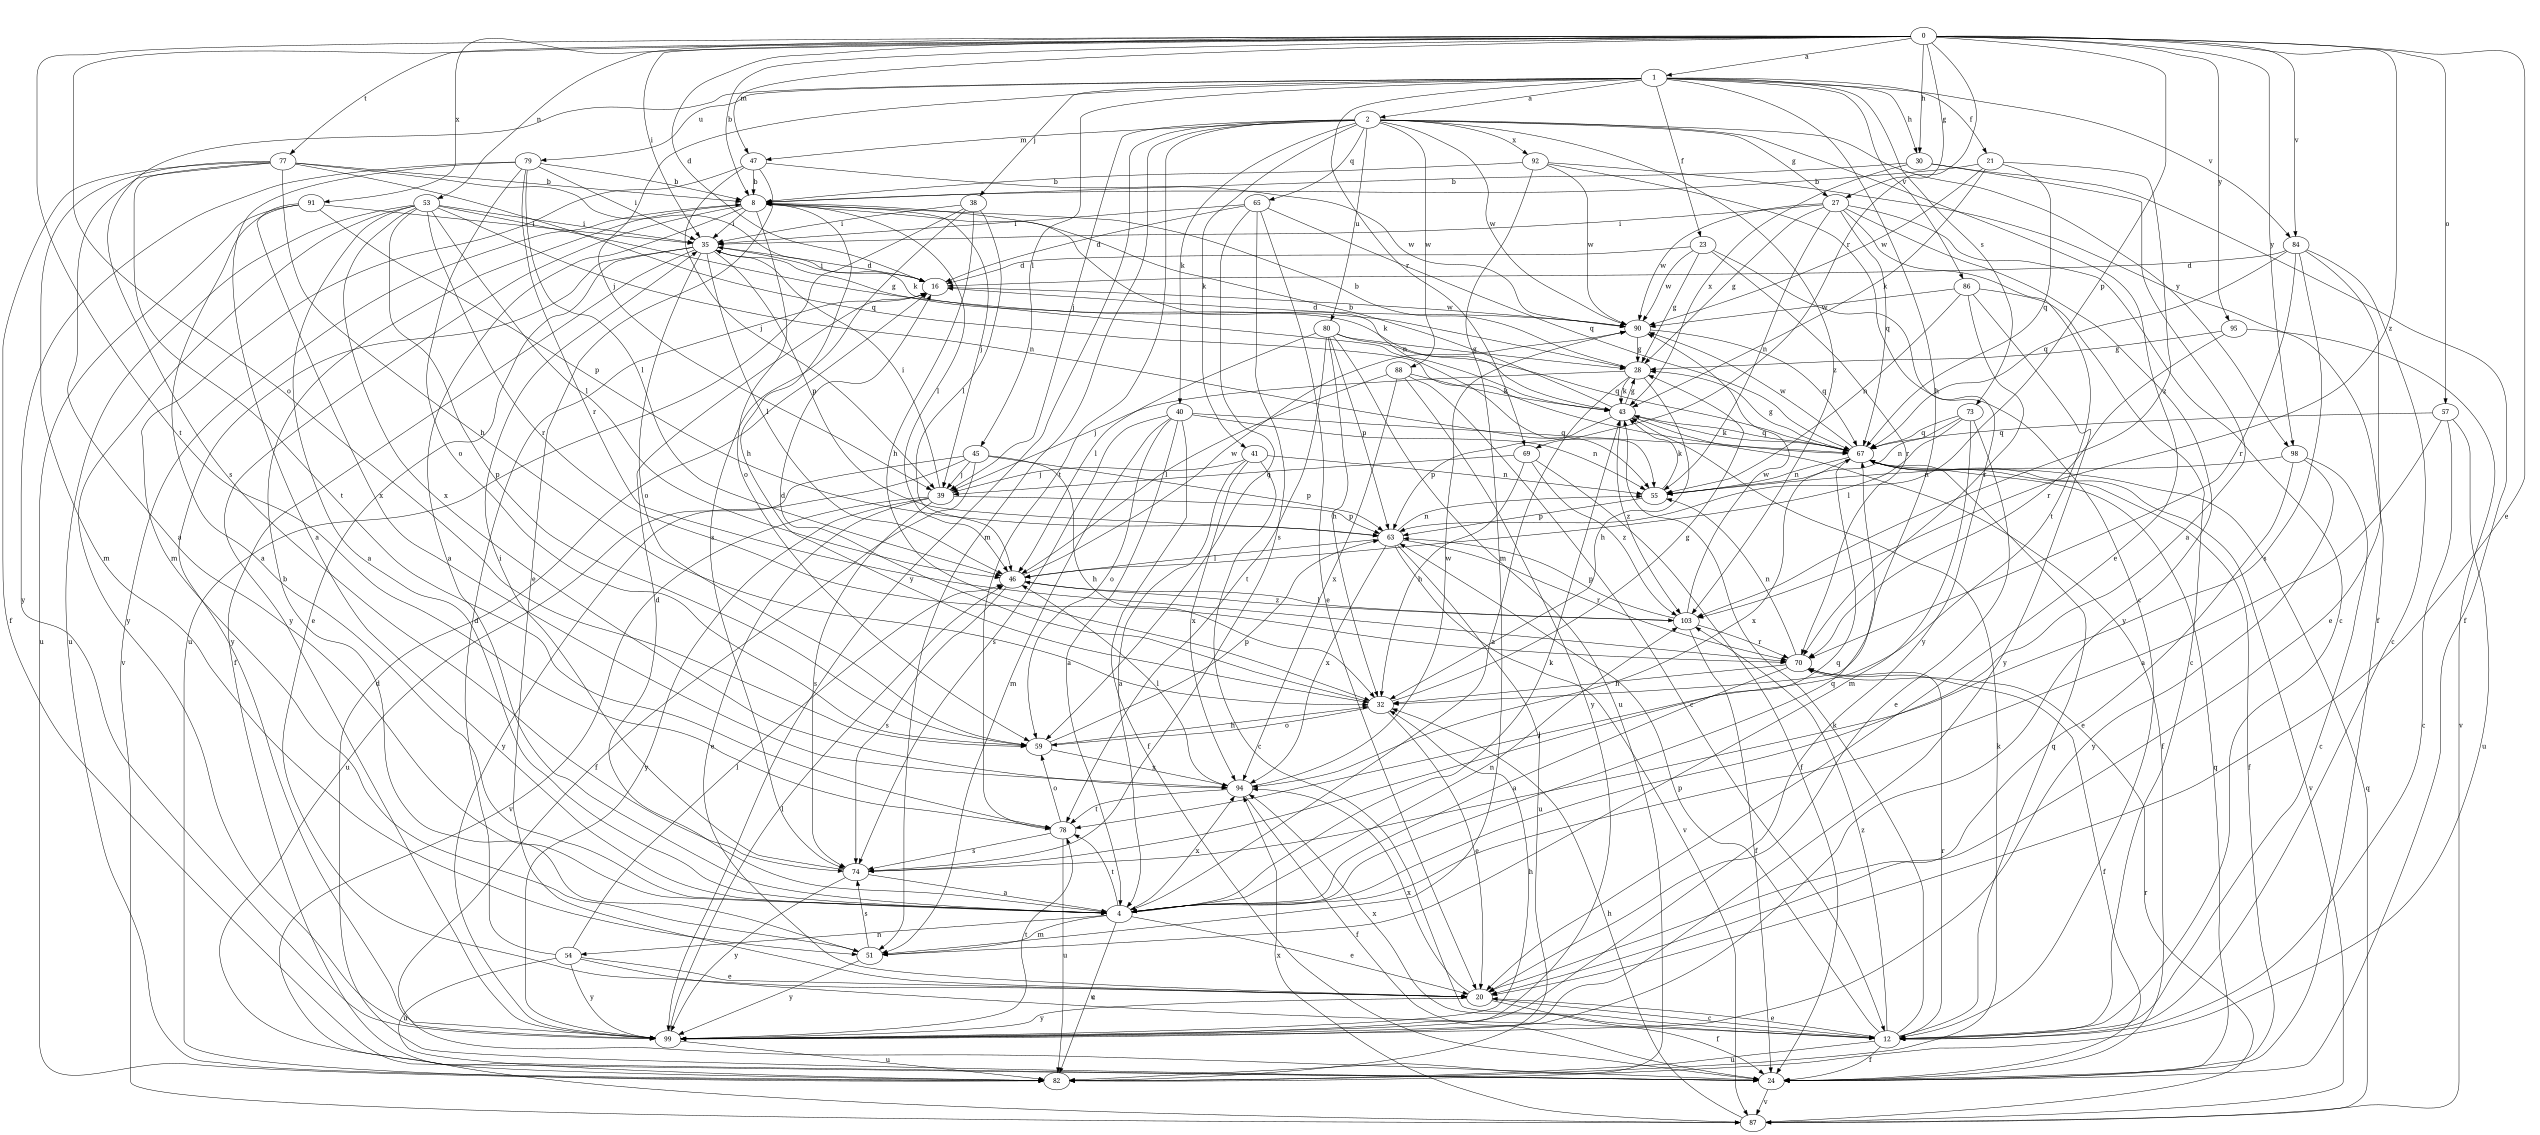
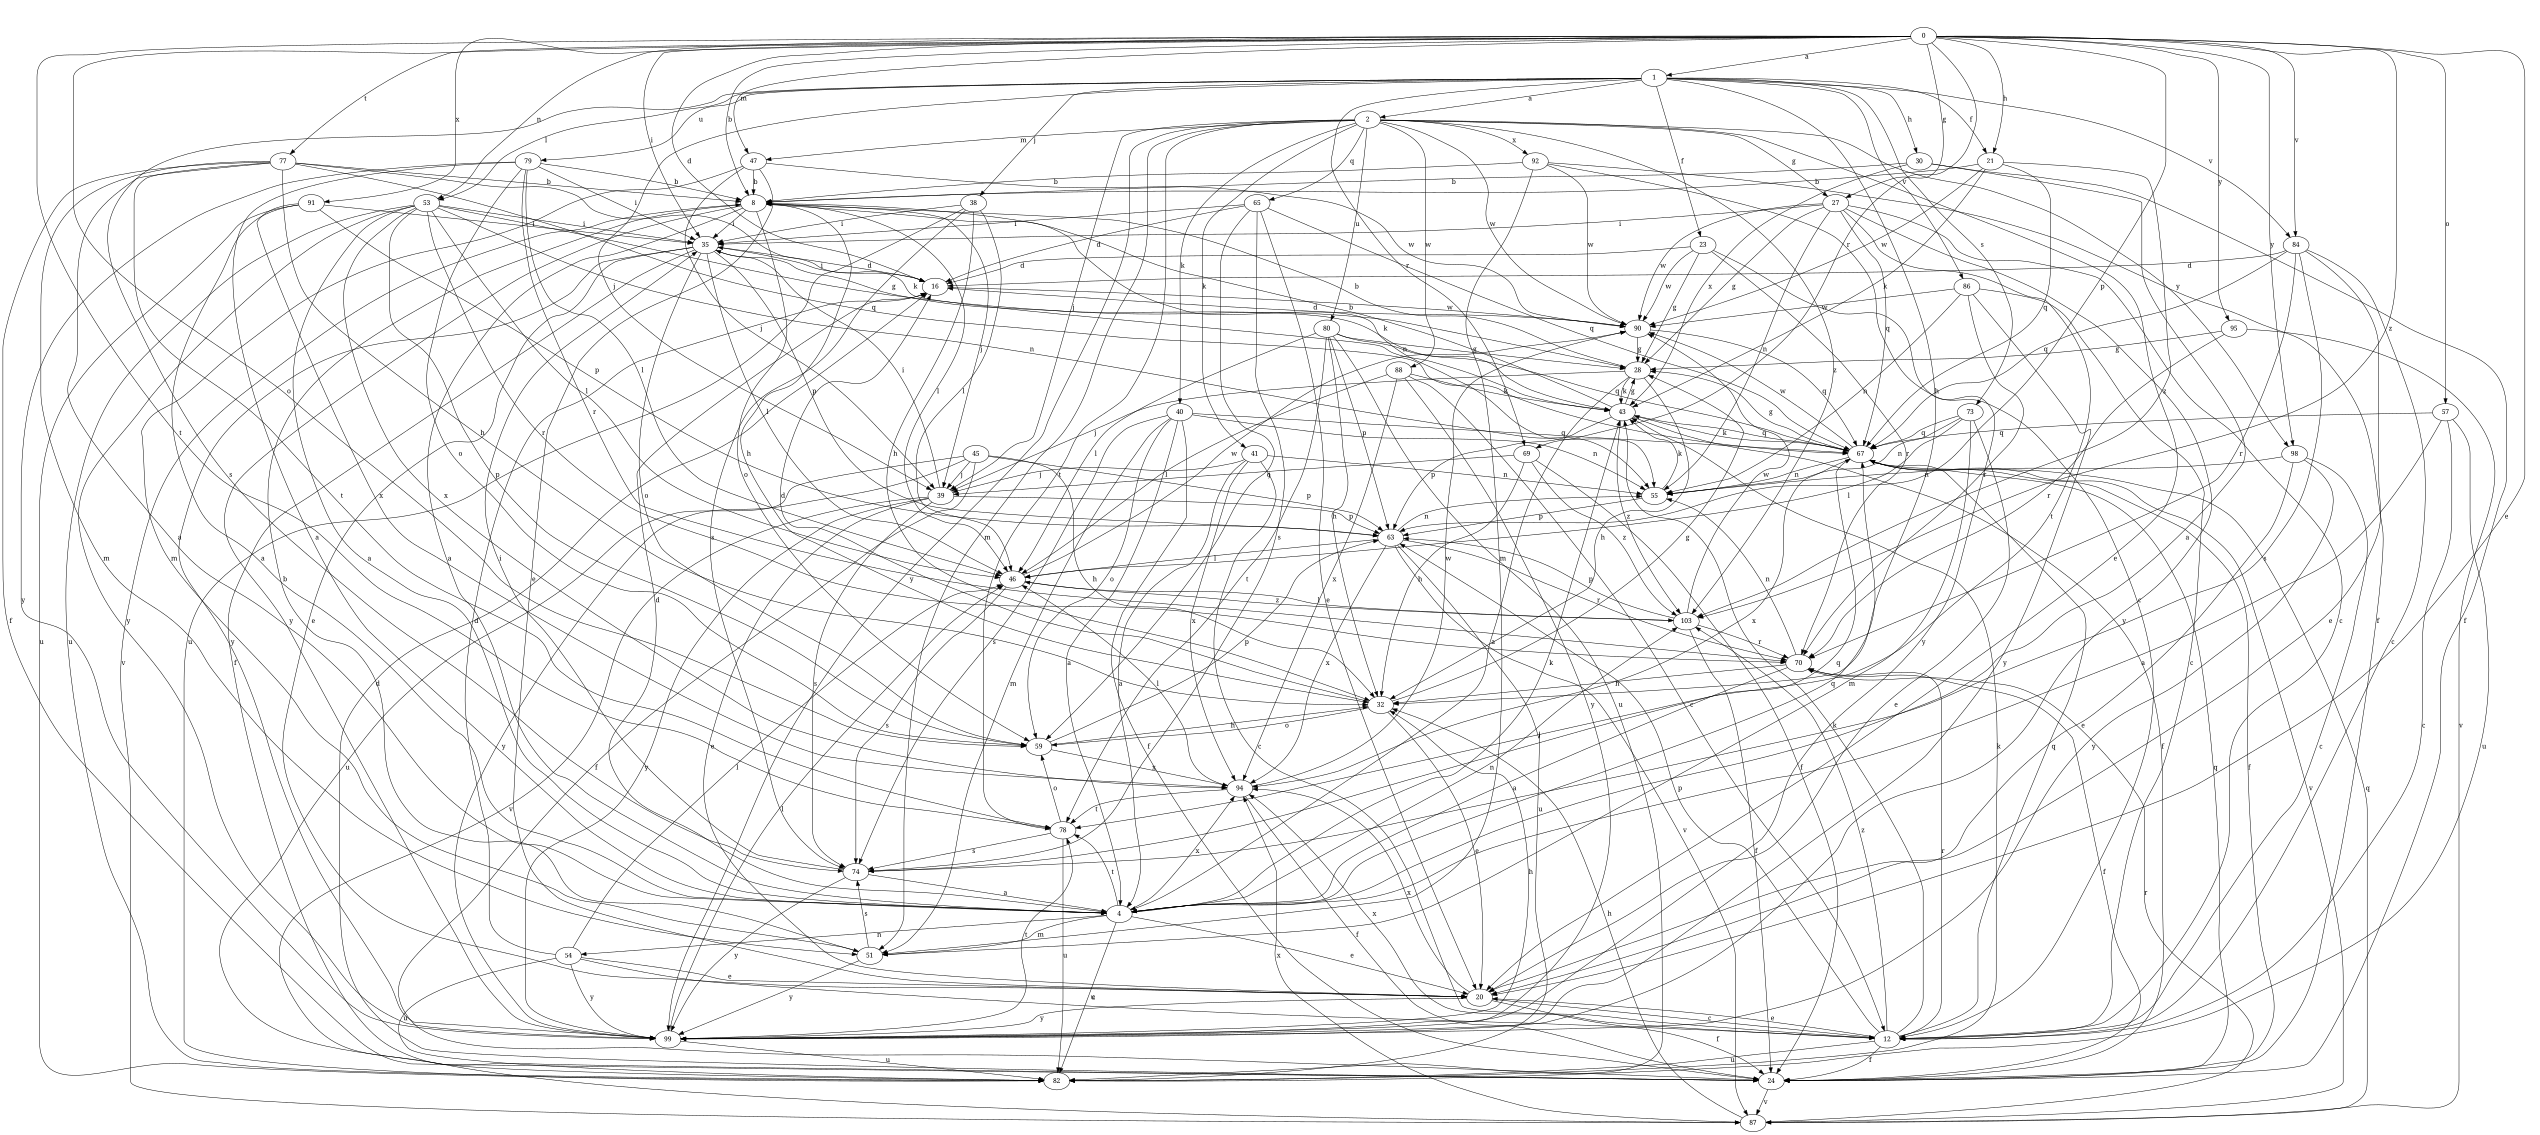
  strict digraph {
    fontname="Noto Serif"
    node [fontname="Noto Serif"]
    edge [fontname="Noto Serif"]
    0
    1
    8
    16
    20
    27
    30
    35
    47
    53
    57
    59
    63
    69
    77
    78
    84
    91
    95
    98
    103
    2
    21
    n24 [label=23]
    32
    38
    39
    45
    73
    74
    79
    86
    99
    4
    46
    55
    87
    90
    94
    12
    24
    67
    28
    43
    51
    82
    70
    40
    41
    65
    80
    88
    92
    54
    0 -> 1 [label=a]
    0 -> 8 [label=b]
    0 -> 16 [label=d]
    0 -> 20 [label=e]
    0 -> 27 [label=g]
-   0 -> 30 [label=h]
+   0 -> 21 [label=h]
    0 -> 35 [label=i]
    0 -> 47 [label=m]
    0 -> 53 [label=n]
    0 -> 57 [label=o]
    0 -> 59 [label=o]
    0 -> 63 [label=p]
    0 -> 69 [label=r]
    0 -> 77 [label=t]
    0 -> 78 [label=t]
    0 -> 84 [label=v]
    0 -> 91 [label=x]
    0 -> 95 [label=y]
    0 -> 98 [label=y]
    0 -> 103 [label=z]
    1 -> 30 [label=h]
    1 -> 69 [label=r]
    1 -> 84 [label=v]
    1 -> 2 [label=a]
    1 -> 21 [label=f]
    1 -> n24 [label=f]
    1 -> 32 [label=h]
    1 -> 38 [label=j]
    1 -> 39 [label=j]
-   1 -> 45 [label=l]
+   1 -> 53 [label=l]
    1 -> 73 [label=s]
    1 -> 74 [label=s]
    1 -> 79 [label=u]
    1 -> 86 [label=v]
    8 -> 35 [label=i]
    8 -> 59 [label=o]
    8 -> 32 [label=h]
    8 -> 39 [label=j]
    8 -> 99 [label=y]
    8 -> 4 [label=a]
    8 -> 46 [label=l]
    8 -> 55 [label=n]
    8 -> 87 [label=v]
    16 -> 35 [label=i]
    16 -> 90 [label=w]
    20 -> 99 [label=y]
    20 -> 94 [label=x]
    20 -> 12 [label=c]
    20 -> 24 [label=f]
    27 -> 35 [label=i]
    27 -> 78 [label=t]
    27 -> 99 [label=y]
    27 -> 55 [label=n]
    27 -> 90 [label=w]
    27 -> 12 [label=c]
    27 -> 67 [label=q]
    27 -> 28 [label=g]
    30 -> 8 [label=b]
    30 -> 4 [label=a]
    30 -> 24 [label=f]
    30 -> 43 [label=x]
    35 -> 16 [label=d]
    35 -> 20 [label=e]
    35 -> 59 [label=o]
    35 -> 63 [label=p]
    35 -> 99 [label=y]
    35 -> 46 [label=l]
    35 -> 24 [label=f]
    35 -> 43 [label=k]
    47 -> 8 [label=b]
    47 -> 20 [label=e]
    47 -> 39 [label=j]
    47 -> 90 [label=w]
    47 -> 51 [label=m]
    53 -> 35 [label=i]
    53 -> 59 [label=p]
    53 -> 99 [label=y]
    53 -> 4 [label=a]
    53 -> 46 [label=l]
    53 -> 55 [label=n]
    53 -> 94 [label=x]
    53 -> 28 [label=g]
    53 -> 82 [label=u]
    53 -> 70 [label=r]
    57 -> 4 [label=a]
    57 -> 12 [label=c]
    57 -> 67 [label=q]
    57 -> 82 [label=u]
    59 -> 63 [label=p]
    59 -> 32 [label=h]
    59 -> 94 [label=x]
    63 -> 46 [label=l]
    63 -> 55 [label=n]
    63 -> 87 [label=v]
    63 -> 94 [label=x]
    63 -> 82 [label=u]
    63 -> 70 [label=r]
    69 -> 103 [label=z]
    69 -> 32 [label=h]
    69 -> 39 [label=j]
    69 -> 24 [label=f]
    77 -> 8 [label=b]
    77 -> 78 [label=t]
    77 -> 32 [label=h]
    77 -> 4 [label=a]
    77 -> 24 [label=f]
    77 -> 67 [label=q]
    77 -> 43 [label=k]
    77 -> 51 [label=m]
    78 -> 59 [label=o]
    78 -> 74 [label=s]
    78 -> 82 [label=u]
    84 -> 16 [label=d]
    84 -> 20 [label=e]
    84 -> 74 [label=s]
    84 -> 12 [label=c]
    84 -> 67 [label=q]
    84 -> 70 [label=r]
    91 -> 35 [label=i]
    91 -> 63 [label=p]
    91 -> 4 [label=a]
    91 -> 94 [label=x]
    91 -> 82 [label=u]
    95 -> 87 [label=v]
    95 -> 28 [label=g]
    95 -> 70 [label=r]
    98 -> 20 [label=e]
    98 -> 99 [label=y]
    98 -> 55 [label=n]
    98 -> 12 [label=c]
    103 -> 63 [label=p]
    103 -> 46 [label=l]
    103 -> 90 [label=w]
    103 -> 24 [label=f]
    103 -> 70 [label=r]
    2 -> 20 [label=e]
    2 -> 27 [label=g]
    2 -> 47 [label=m]
    2 -> 78 [label=t]
    2 -> 98 [label=y]
    2 -> 103 [label=z]
    2 -> 39 [label=j]
    2 -> 99 [label=y]
    2 -> 90 [label=w]
    2 -> 51 [label=m]
    2 -> 40 [label=k]
    2 -> 41 [label=k]
    2 -> 65 [label=q]
    2 -> 80 [label=u]
    2 -> 88 [label=w]
    2 -> 92 [label=x]
    21 -> 8 [label=b]
    21 -> 103 [label=z]
    21 -> 90 [label=w]
    21 -> 67 [label=q]
    21 -> 43 [label=k]
    n24 -> 16 [label=d]
    n24 -> 99 [label=y]
    n24 -> 90 [label=w]
    n24 -> 28 [label=g]
    n24 -> 70 [label=r]
    32 -> 16 [label=d]
    32 -> 20 [label=e]
    32 -> 59 [label=o]
    32 -> 28 [label=g]
    38 -> 35 [label=i]
    38 -> 32 [label=h]
    38 -> 74 [label=s]
    38 -> 46 [label=l]
    38 -> 82 [label=u]
    39 -> 20 [label=e]
    39 -> 35 [label=i]
    39 -> 63 [label=p]
    39 -> 74 [label=s]
    39 -> 99 [label=y]
    39 -> 87 [label=v]
    45 -> 63 [label=p]
    45 -> 32 [label=h]
    45 -> 39 [label=j]
    45 -> 99 [label=y]
    45 -> 24 [label=f]
    45 -> 82 [label=u]
    73 -> 20 [label=e]
    73 -> 46 [label=l]
    73 -> 55 [label=n]
    73 -> 67 [label=q]
    73 -> 51 [label=m]
    74 -> 35 [label=i]
    74 -> 99 [label=y]
    74 -> 4 [label=a]
    74 -> 67 [label=q]
    79 -> 8 [label=b]
    79 -> 35 [label=i]
    79 -> 59 [label=o]
    79 -> 99 [label=y]
    79 -> 4 [label=a]
    79 -> 46 [label=l]
    79 -> 70 [label=r]
    86 -> 99 [label=y]
    86 -> 55 [label=n]
    86 -> 90 [label=w]
    86 -> 12 [label=c]
    86 -> 70 [label=r]
    99 -> 78 [label=t]
    99 -> 32 [label=h]
    99 -> 46 [label=l]
    99 -> 82 [label=u]
    4 -> 16 [label=d]
    4 -> 20 [label=e]
    4 -> 78 [label=t]
    4 -> 103 [label=n]
    4 -> 94 [label=x]
    4 -> 67 [label=q]
    4 -> 43 [label=k]
    4 -> 51 [label=m]
    4 -> 82 [label=u]
    4 -> 54 [label=n]
    46 -> 103 [label=z]
    46 -> 74 [label=s]
    46 -> 90 [label=w]
    55 -> 63 [label=p]
    55 -> 43 [label=k]
    87 -> 32 [label=h]
    87 -> 94 [label=x]
    87 -> 67 [label=q]
    87 -> 70 [label=r]
    90 -> 16 [label=d]
    90 -> 67 [label=q]
    90 -> 28 [label=g]
    94 -> 78 [label=t]
    94 -> 46 [label=l]
    94 -> 90 [label=w]
    94 -> 24 [label=f]
    12 -> 20 [label=e]
    12 -> 63 [label=p]
    12 -> 103 [label=z]
    12 -> 94 [label=x]
    12 -> 24 [label=f]
    12 -> 67 [label=q]
    12 -> 43 [label=k]
    12 -> 82 [label=u]
    12 -> 70 [label=r]
    24 -> 16 [label=d]
    24 -> 87 [label=v]
    24 -> 67 [label=q]
    67 -> 55 [label=n]
    67 -> 87 [label=v]
    67 -> 90 [label=w]
    67 -> 94 [label=x]
    67 -> 24 [label=f]
    67 -> 28 [label=g]
    67 -> 43 [label=k]
    28 -> 8 [label=b]
    28 -> 32 [label=h]
    28 -> 39 [label=j]
    28 -> 4 [label=a]
    28 -> 43 [label=k]
    43 -> 8 [label=b]
    43 -> 63 [label=p]
    43 -> 103 [label=z]
    43 -> 24 [label=f]
    43 -> 67 [label=q]
    43 -> 28 [label=g]
    51 -> 8 [label=b]
    51 -> 74 [label=s]
    51 -> 99 [label=y]
    82 -> 43 [label=k]
    70 -> 32 [label=h]
    70 -> 4 [label=a]
    70 -> 55 [label=n]
    70 -> 24 [label=f]
    40 -> 59 [label=o]
    40 -> 74 [label=s]
    40 -> 4 [label=a]
    40 -> 55 [label=n]
    40 -> 24 [label=f]
    40 -> 67 [label=q]
    40 -> 51 [label=m]
    41 -> 39 [label=j]
    41 -> 4 [label=a]
    41 -> 55 [label=n]
    41 -> 94 [label=x]
    41 -> 12 [label=c]
    65 -> 16 [label=d]
    65 -> 20 [label=e]
    65 -> 35 [label=i]
    65 -> 59 [label=o]
    65 -> 74 [label=s]
    65 -> 67 [label=q]
    80 -> 63 [label=p]
    80 -> 78 [label=t]
    80 -> 32 [label=h]
    80 -> 46 [label=l]
    80 -> 67 [label=q]
    80 -> 28 [label=g]
    80 -> 82 [label=u]
    88 -> 99 [label=y]
    88 -> 46 [label=l]
    88 -> 94 [label=x]
    88 -> 12 [label=c]
    88 -> 43 [label=k]
    92 -> 8 [label=b]
    92 -> 90 [label=w]
    92 -> 12 [label=c]
    92 -> 24 [label=f]
    92 -> 51 [label=m]
    54 -> 16 [label=d]
    54 -> 20 [label=e]
    54 -> 99 [label=y]
    54 -> 46 [label=l]
    54 -> 12 [label=c]
    54 -> 82 [label=u]
  }
